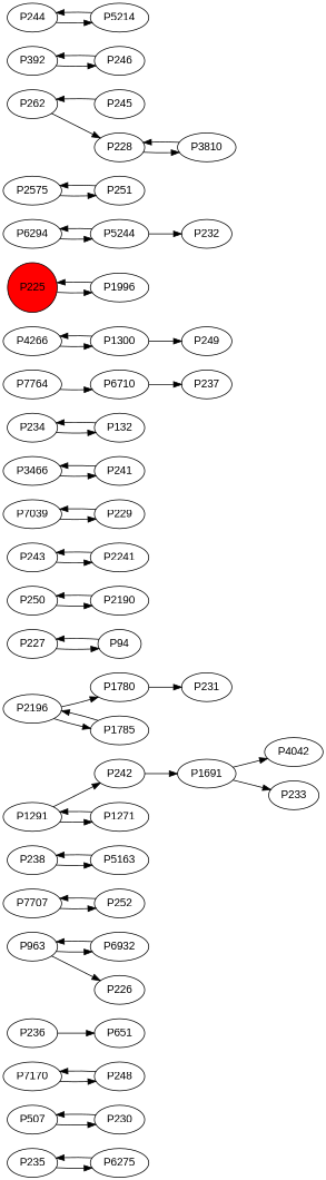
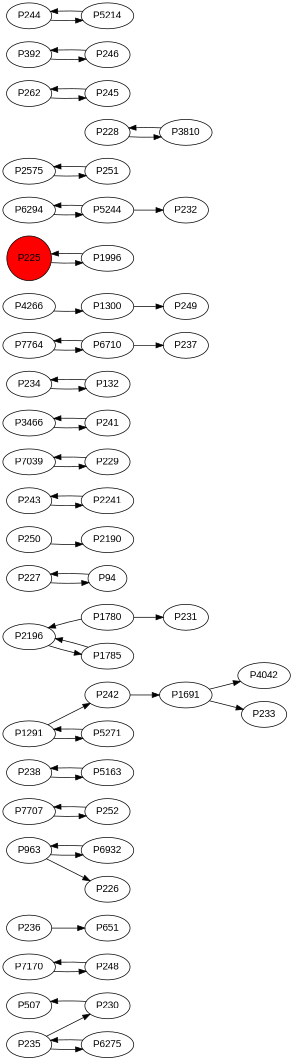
  digraph {
    fontname="Liberation Sans"
    rankdir=LR
    node [fontname="Liberation Sans"]
    edge [fontname="Liberation Sans"]
    P507
    P230
    P6275
    P235
    P7170
    P248
    P236
    P651
    P963
    P6932
    P226
    P7707
    P252
    P238
    P5163
    P1291
    P242
-   P1271
+   P1271 [label=P5271]
    P1691
    P4042
    P233
    P2196
    P1780
    P1785
    P231
    P227
    P94
    P250
    P2190
    P243
    P2241
    P7039
    P229
    P3466
    P241
    P234
    P132
    P7764
    P6710
    P237
    P4266
    P1300
    P249
    P225 [fillcolor=red shape=circle style=filled]
    P1996
    P6294
    P5244
    P232
    P2575
    P251
    P228
    P3810
    P392
    P246
    P245
    P262
    P244
    P5214
-   P507 -> P230
+   P235 -> P230
    P230 -> P507
    P6275 -> P235
    P235 -> P6275
    P7170 -> P248
    P248 -> P7170
    P236 -> P651
    P963 -> P6932
    P963 -> P226
    P6932 -> P963
    P7707 -> P252
    P252 -> P7707
    P238 -> P5163
    P5163 -> P238
    P1291 -> P242
    P1291 -> P1271
    P242 -> P1691
    P1271 -> P1291
    P1691 -> P4042
    P1691 -> P233
-   P2196 -> P1780
+   P1780 -> P2196
    P2196 -> P1785
    P1780 -> P231
    P1785 -> P2196
    P227 -> P94
    P94 -> P227
    P250 -> P2190
-   P2190 -> P250
    P243 -> P2241
    P2241 -> P243
    P7039 -> P229
    P229 -> P7039
    P3466 -> P241
    P241 -> P3466
    P234 -> P132
    P132 -> P234
    P7764 -> P6710
+   P6710 -> P7764
    P6710 -> P237
    P4266 -> P1300
-   P1300 -> P4266
    P1300 -> P249
    P225 -> P1996
    P1996 -> P225
    P6294 -> P5244
    P5244 -> P6294
    P5244 -> P232
    P2575 -> P251
    P251 -> P2575
    P228 -> P3810
    P3810 -> P228
    P392 -> P246
    P246 -> P392
    P245 -> P262
-   P262 -> P228
+   P262 -> P245
    P244 -> P5214
    P5214 -> P244
  }
